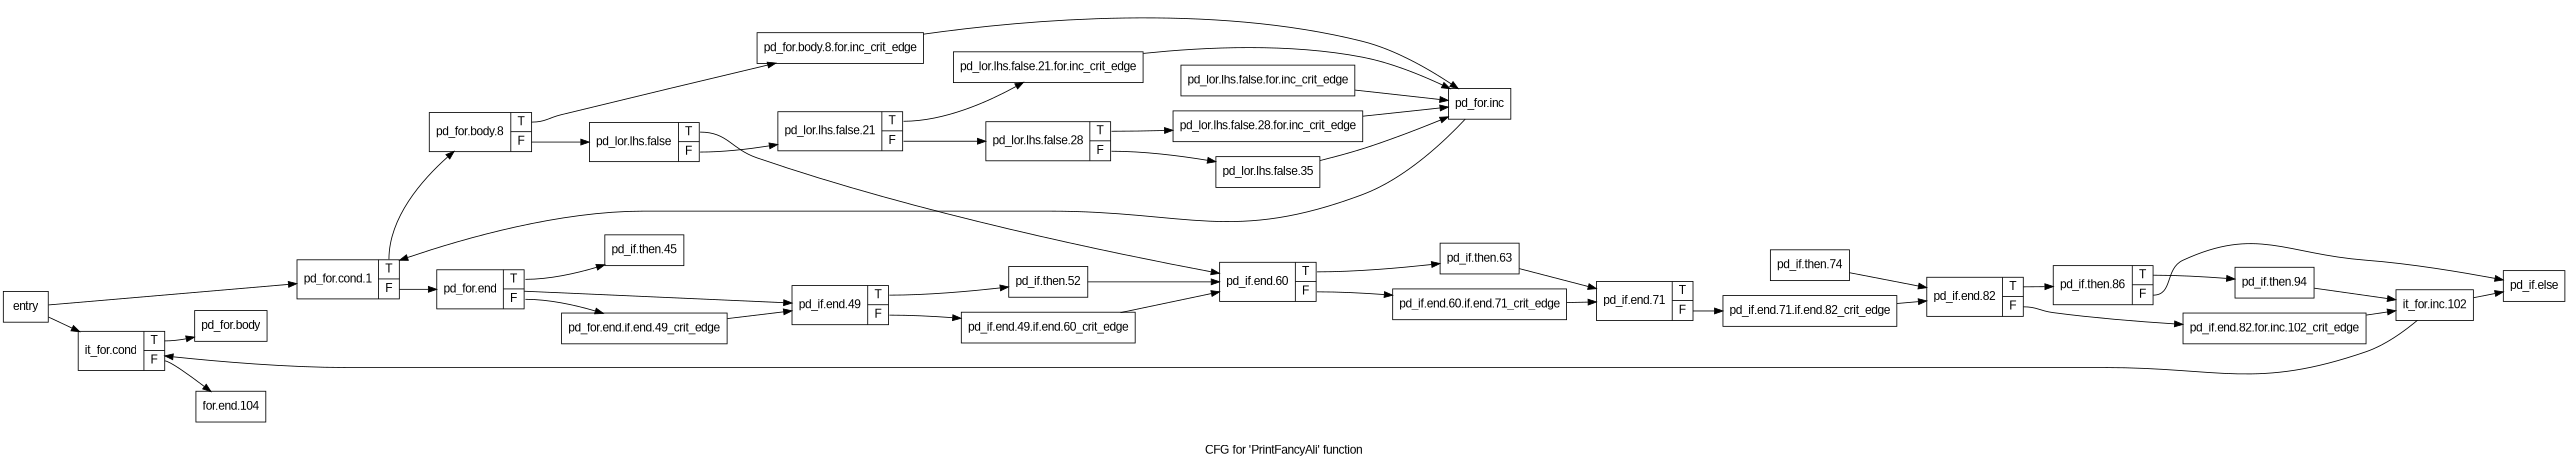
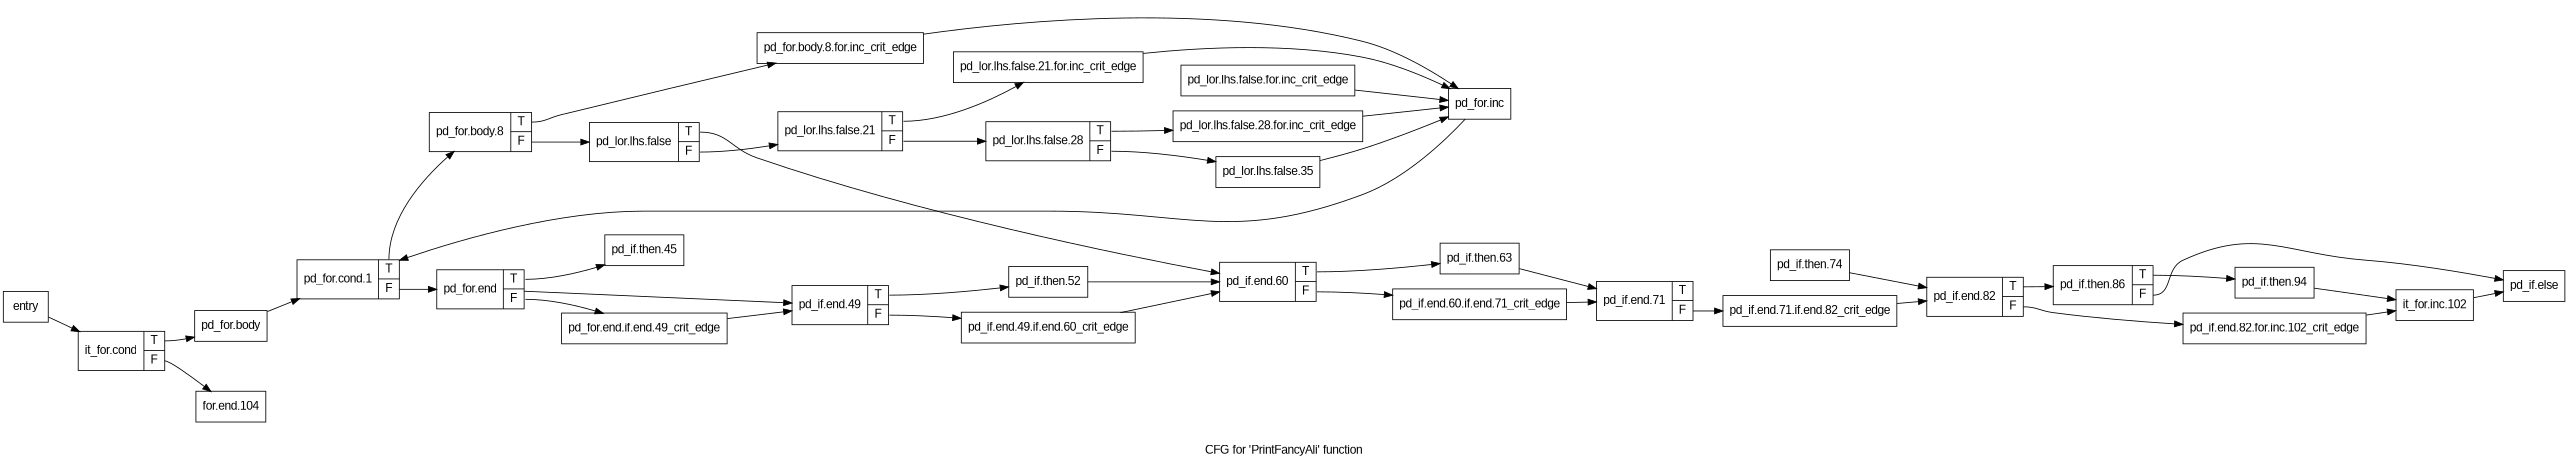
  digraph {
    fontname="Liberation Sans"
    label="CFG for 'PrintFancyAli' function"
    rankdir=LR
    node [fontname="Liberation Sans" shape=record]
    edge [fontname="Liberation Sans"]
    n1 [label="{entry}"]
    n2 [label="{it_for.cond|{<s0>T|<s1>F}}"]
    n3 [label="{pd_for.body}"]
    n4 [label="{for.end.104}"]
    n5 [label="{pd_for.cond.1|{<s0>T|<s1>F}}"]
    n6 [label="{pd_for.body.8|{<s0>T|<s1>F}}"]
    n7 [label="{pd_for.end|{<s0>T|<s1>F}}"]
    n8 [label="{pd_for.body.8.for.inc_crit_edge}"]
    n9 [label="{pd_lor.lhs.false|{<s0>T|<s1>F}}"]
    n10 [label="{pd_if.then.45}"]
    n11 [label="{pd_for.end.if.end.49_crit_edge}"]
    n12 [label="{pd_if.end.49|{<s0>T|<s1>F}}"]
    n13 [label="{pd_for.inc}"]
    n14 [label="{pd_lor.lhs.false.21|{<s0>T|<s1>F}}"]
    n15 [label="{pd_if.end.60|{<s0>T|<s1>F}}"]
    n16 [label="{pd_lor.lhs.false.for.inc_crit_edge}"]
    n17 [label="{pd_lor.lhs.false.21.for.inc_crit_edge}"]
    n18 [label="{pd_lor.lhs.false.28|{<s0>T|<s1>F}}"]
    n19 [label="{pd_lor.lhs.false.28.for.inc_crit_edge}"]
    n20 [label="{pd_lor.lhs.false.35}"]
    n21 [label="{pd_if.then.52}"]
    n22 [label="{pd_if.end.49.if.end.60_crit_edge}"]
    n23 [label="{pd_if.then.63}"]
    n24 [label="{pd_if.end.60.if.end.71_crit_edge}"]
    n25 [label="{pd_if.end.71|{<s0>T|<s1>F}}"]
    n26 [label="{pd_if.end.71.if.end.82_crit_edge}"]
    n27 [label="{pd_if.then.74}"]
    n28 [label="{pd_if.end.82|{<s0>T|<s1>F}}"]
    n29 [label="{pd_if.then.86|{<s0>T|<s1>F}}"]
    n30 [label="{pd_if.end.82.for.inc.102_crit_edge}"]
    n31 [label="{pd_if.then.94}"]
    n32 [label="{pd_if.else}"]
    n33 [label="{it_for.inc.102}"]
    n1 -> n2
    n2 -> n3 [tailport=s0]
    n2 -> n4 [tailport=s1]
-   n1 -> n5
+   n3 -> n5
    n5 -> n6 [tailport=s0]
    n5 -> n7 [tailport=s1]
    n6 -> n8 [tailport=s0]
    n6 -> n9 [tailport=s1]
    n7 -> n10 [tailport=s0]
    n7 -> n11 [tailport=s1]
    n7 -> n12
    n8 -> n13
    n9 -> n14 [tailport=s1]
    n9 -> n15 [tailport=s0]
    n11 -> n12
    n12 -> n21 [tailport=s0]
    n12 -> n22 [tailport=s1]
    n13 -> n5
    n14 -> n17 [tailport=s0]
    n14 -> n18 [tailport=s1]
    n15 -> n23 [tailport=s0]
    n15 -> n24 [tailport=s1]
    n16 -> n13
    n17 -> n13
    n18 -> n19 [tailport=s0]
    n18 -> n20 [tailport=s1]
    n19 -> n13
    n20 -> n13
    n21 -> n15
    n22 -> n15
    n23 -> n25
    n24 -> n25
    n25 -> n26 [tailport=s1]
    n26 -> n28
    n27 -> n28
    n28 -> n29 [tailport=s0]
    n28 -> n30 [tailport=s1]
    n29 -> n31 [tailport=s0]
    n29 -> n32 [tailport=s1]
    n30 -> n33
    n31 -> n33
-   n33 -> n2
    n33 -> n32
  }
